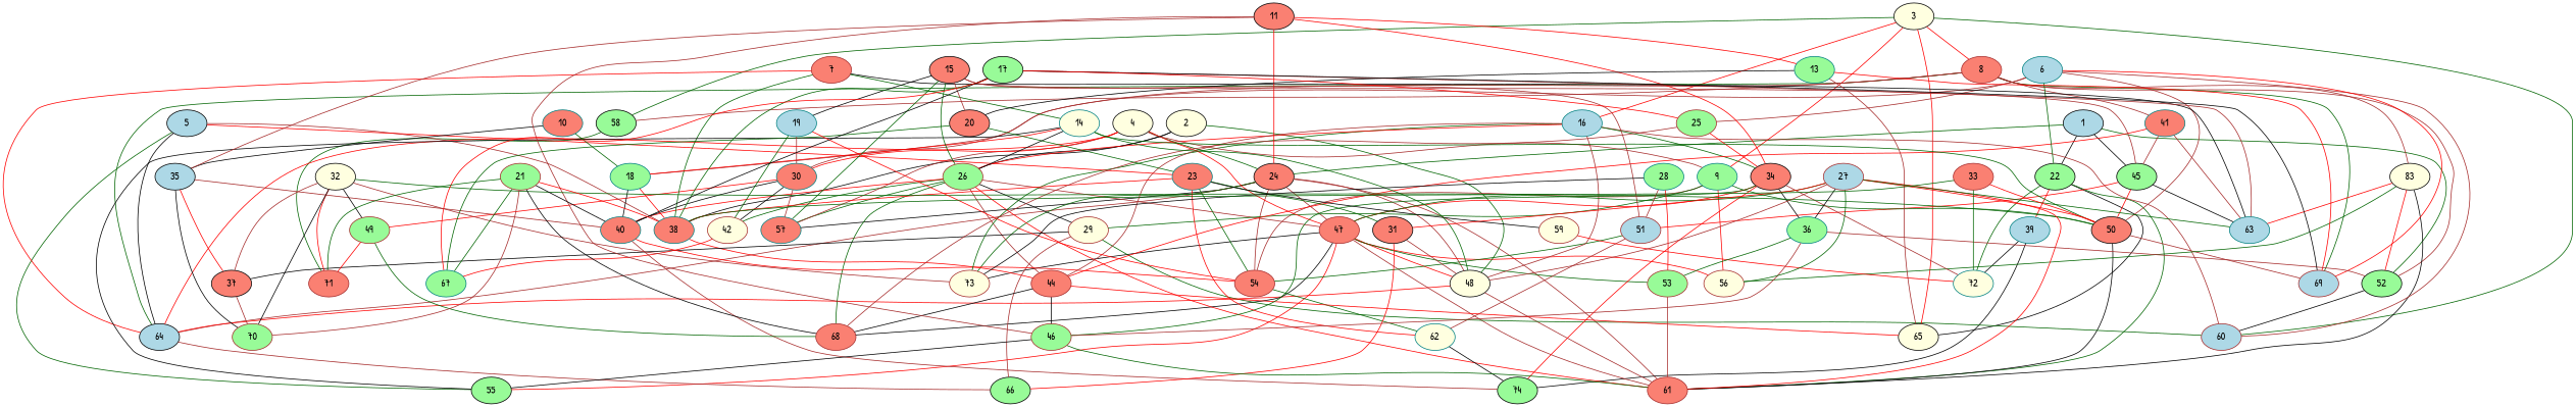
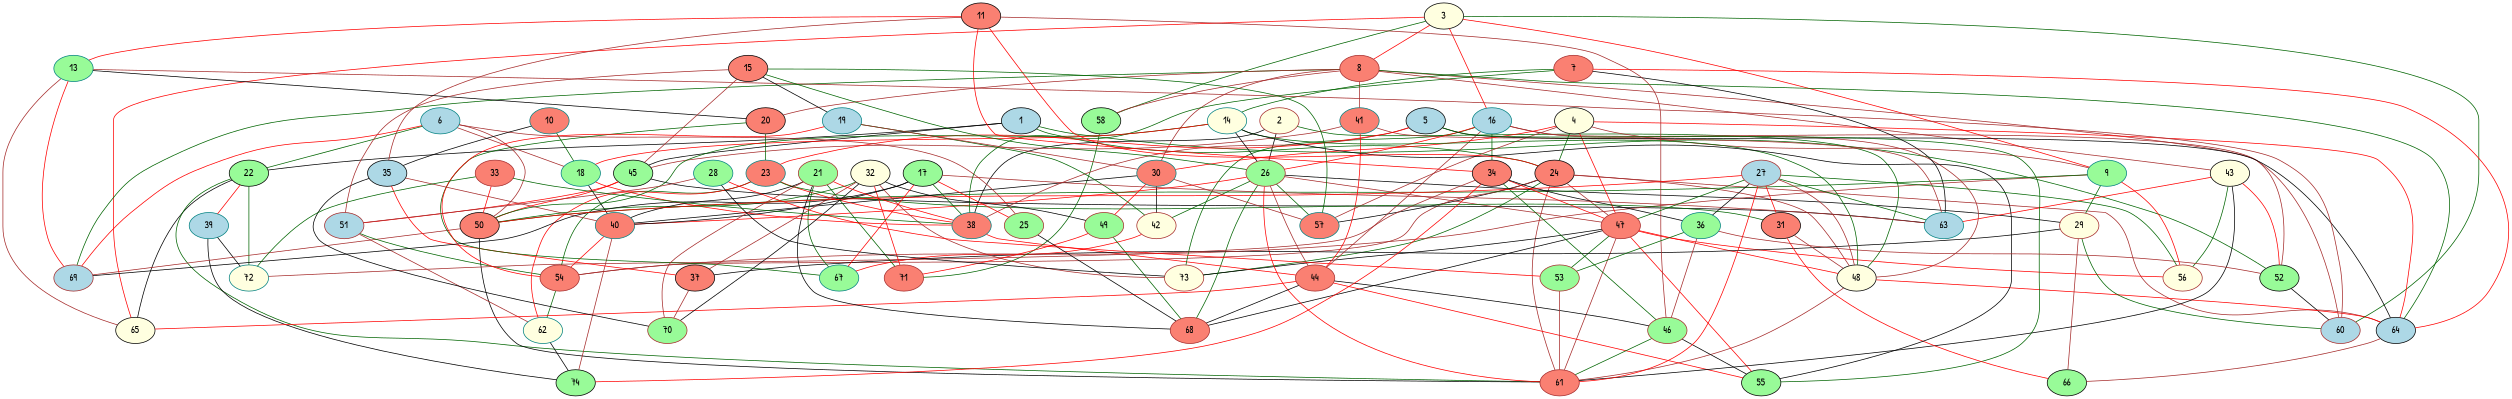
  graph {
    fontname="Patrick Hand"
    node [color=black fillcolor=salmon fontname="Patrick Hand" style=filled]
    edge [color=red fontname="Patrick Hand" weight=1.0]
    1 [fillcolor=lightblue]
    22 [fillcolor=palegreen]
    24
    45 [fillcolor=palegreen]
    52 [fillcolor=palegreen]
    65 [fillcolor=lightyellow]
    39 [color=teal fillcolor=lightblue]
    61 [color=brown]
    72 [color=teal fillcolor=lightyellow]
    48 [fillcolor=lightyellow]
    47 [color=brown]
    57 [color=teal]
    64 [fillcolor=lightblue]
    54 [color=brown]
    73 [color=brown fillcolor=lightyellow]
    50
    63 [color=teal fillcolor=lightblue]
    51 [color=brown fillcolor=lightblue]
    60 [color=brown fillcolor=lightblue]
-   2 [fillcolor=lightyellow]
+   2 [color=brown fillcolor=lightyellow]
    26 [color=brown fillcolor=palegreen]
    38 [color=teal]
    29 [color=brown fillcolor=lightyellow]
    42 [color=brown fillcolor=lightyellow]
    44 [color=brown]
    40 [color=teal]
    68 [color=brown]
    3 [fillcolor=lightyellow]
    8 [color=brown]
    9 [color=teal fillcolor=palegreen]
    16 [color=teal fillcolor=lightblue]
    58 [fillcolor=palegreen]
    30 [color=teal]
    69 [color=brown fillcolor=lightblue]
    41 [color=teal]
-   43 [fillcolor=lightyellow label=83]
+   43 [fillcolor=lightyellow]
    56 [color=brown fillcolor=lightyellow]
    34
    71 [color=brown]
    4 [fillcolor=lightyellow]
    49 [color=brown fillcolor=palegreen]
    55 [fillcolor=palegreen]
    53 [color=brown fillcolor=palegreen]
    66 [fillcolor=palegreen]
    5 [fillcolor=lightblue]
    23 [color=teal]
    31
-   59 [color=brown fillcolor=lightyellow]
    62 [color=teal fillcolor=lightyellow]
    6 [color=teal fillcolor=lightblue]
    18 [color=teal fillcolor=palegreen]
    25 [color=brown fillcolor=palegreen]
    7 [color=brown]
    14 [color=teal fillcolor=lightyellow]
    37
    10 [color=teal]
    35 [fillcolor=lightblue]
    70 [color=brown fillcolor=palegreen]
    11
    13 [color=teal fillcolor=palegreen]
    46 [color=brown fillcolor=palegreen]
    20
    36 [color=teal fillcolor=palegreen]
    74 [fillcolor=palegreen]
    32 [fillcolor=lightyellow]
    67 [color=teal fillcolor=palegreen]
    15
    19 [color=teal fillcolor=lightblue]
    17 [fillcolor=palegreen]
    21 [color=brown fillcolor=palegreen]
    27 [color=brown fillcolor=lightblue]
    28 [color=teal fillcolor=palegreen]
    33 [color=brown]
    1 -- 22 [color=black]
    1 -- 24 [color=darkgreen]
    1 -- 45 [color=black]
    1 -- 52 [color=darkgreen]
    22 -- 65 [color=black]
    22 -- 39
    22 -- 61 [color=darkgreen]
    22 -- 72 [color=darkgreen]
    24 -- 61 [color=brown]
    24 -- 48 [color=brown]
    24 -- 47 [color=brown]
    24 -- 57 [color=black]
    24 -- 64 [color=brown]
    24 -- 54 [color=brown]
    24 -- 73 [color=darkgreen]
    45 -- 50
    45 -- 63 [color=black]
    45 -- 51
    52 -- 60 [color=black]
    39 -- 72 [color=black weight=2.0]
    39 -- 74 [color=black]
    48 -- 61 [color=brown]
    48 -- 64
    47 -- 61 [color=brown]
    47 -- 48
    47 -- 73 [color=black]
    47 -- 68 [color=black]
    47 -- 56
    47 -- 55
    47 -- 53 [color=darkgreen]
    64 -- 66 [color=brown]
    54 -- 62 [color=darkgreen]
    50 -- 61 [color=black]
    50 -- 69 [color=brown]
    51 -- 54 [color=darkgreen]
    51 -- 62 [color=brown]
    2 -- 48 [color=darkgreen]
    2 -- 26 [color=black]
    2 -- 38 [color=black]
    26 -- 61
    26 -- 47 [color=brown]
    26 -- 57 [color=darkgreen]
    26 -- 29 [color=black]
    26 -- 42 [color=darkgreen]
    26 -- 44 [color=brown]
    26 -- 40
    26 -- 68 [color=darkgreen]
    38 -- 44
    29 -- 60 [color=darkgreen]
    29 -- 66 [color=brown]
    29 -- 37 [color=black]
    42 -- 67
    44 -- 65
    44 -- 68 [color=black]
+   44 -- 55
    44 -- 46 [color=black]
    40 -- 54
    40 -- 74 [color=brown]
    3 -- 65
    3 -- 60 [color=darkgreen]
    3 -- 8
    3 -- 9
    3 -- 16
    3 -- 58 [color=darkgreen]
    8 -- 52 [color=brown]
    8 -- 64 [color=darkgreen]
    8 -- 58 [color=brown]
    8 -- 30 [color=brown]
    8 -- 69 [color=darkgreen]
    8 -- 41 [color=brown]
    8 -- 43 [color=brown]
    9 -- 54 [color=brown]
    9 -- 50 [color=darkgreen weight=2.0]
    9 -- 29 [color=darkgreen]
    9 -- 56
    16 -- 48 [color=brown]
    16 -- 73 [color=darkgreen]
    16 -- 60 [color=brown weight=3.0]
    16 -- 26
    16 -- 44 [color=brown]
    16 -- 34 [color=darkgreen weight=2.0]
    58 -- 71 [color=darkgreen]
    30 -- 57 [color=brown]
    30 -- 42 [color=black]
    30 -- 40 [color=black]
    30 -- 49
    41 -- 45 [color=brown]
    41 -- 63 [color=brown]
    41 -- 44
    43 -- 52
    43 -- 61 [color=black]
    43 -- 63
    43 -- 56 [color=darkgreen]
    34 -- 72 [color=brown]
    34 -- 47
    34 -- 46 [color=darkgreen]
    34 -- 36 [color=black]
    34 -- 74
    4 -- 24 [color=darkgreen]
    4 -- 47
    4 -- 57 [color=brown]
    4 -- 64
    4 -- 9 [color=brown]
    4 -- 30
    49 -- 68 [color=darkgreen]
    49 -- 71
    53 -- 61 [color=brown weight=2.0]
    5 -- 64 [color=black]
    5 -- 38 [color=brown]
    5 -- 55 [color=darkgreen]
    5 -- 23
    23 -- 54 [color=darkgreen]
    23 -- 38
    23 -- 31 [color=darkgreen]
-   23 -- 59 [color=black weight=2.0]
    23 -- 62
    31 -- 48 [color=brown weight=2.0]
    31 -- 66
-   59 -- 72
    62 -- 74 [color=black]
    6 -- 22 [color=darkgreen weight=2.0]
    6 -- 50 [color=brown]
    6 -- 69
    6 -- 18 [color=brown]
    6 -- 25 [color=brown]
    18 -- 38
    18 -- 40 [color=black]
-   25 -- 68 [color=brown]
-   25 -- 34
+   25 -- 68 [color=black]
    7 -- 64
    7 -- 63 [color=black]
    7 -- 38 [color=darkgreen]
    7 -- 14 [color=darkgreen]
    14 -- 48 [color=darkgreen]
    14 -- 50 [color=darkgreen]
    14 -- 26 [color=black]
    14 -- 55 [color=black]
    14 -- 18
    37 -- 70 [color=brown]
    10 -- 18 [color=darkgreen]
    10 -- 35 [color=black]
    35 -- 40 [color=brown]
    35 -- 37
    35 -- 70 [color=black]
    11 -- 24
    11 -- 34
    11 -- 35 [color=brown]
    11 -- 13
    11 -- 46 [color=brown]
    13 -- 65 [color=brown]
-   6 -- 60 [color=brown]
+   13 -- 60 [color=brown]
    13 -- 69
    13 -- 20 [color=black]
    46 -- 61 [color=darkgreen]
    46 -- 55 [color=black]
    20 -- 23 [color=darkgreen weight=2.0]
    20 -- 67 [color=darkgreen]
    36 -- 52 [color=brown weight=2.0]
    36 -- 53 [color=darkgreen]
    36 -- 46 [color=brown]
    32 -- 73 [color=brown]
    32 -- 50 [color=darkgreen]
    32 -- 71
    32 -- 49 [color=black]
    32 -- 37 [color=brown]
    32 -- 70 [color=black]
    15 -- 45 [color=brown]
    15 -- 57 [color=darkgreen]
    15 -- 51 [color=brown weight=2.0]
    15 -- 26 [color=darkgreen]
-   15 -- 20 [color=brown]
+   8 -- 20 [color=brown]
    15 -- 19 [color=black]
    19 -- 54
    19 -- 42 [color=darkgreen]
    19 -- 30 [color=brown]
    17 -- 63 [color=brown]
    17 -- 38 [color=darkgreen]
    17 -- 40 [color=black weight=2.0]
    17 -- 69 [color=black]
    17 -- 25
    17 -- 67
    21 -- 38 [weight=2.0]
    21 -- 40 [color=black]
    21 -- 68 [color=black]
    21 -- 71 [color=darkgreen weight=2.0]
    21 -- 70 [color=brown]
    21 -- 67 [color=darkgreen]
    27 -- 61
    27 -- 48 [color=brown]
    27 -- 47 [color=darkgreen]
    27 -- 50
    27 -- 63 [color=darkgreen]
    27 -- 56 [color=darkgreen]
    27 -- 31
    27 -- 36 [color=black]
    28 -- 73 [color=black]
    28 -- 51 [color=brown]
    28 -- 53
    33 -- 72 [color=darkgreen]
    33 -- 50
    33 -- 38 [color=darkgreen]
  }
